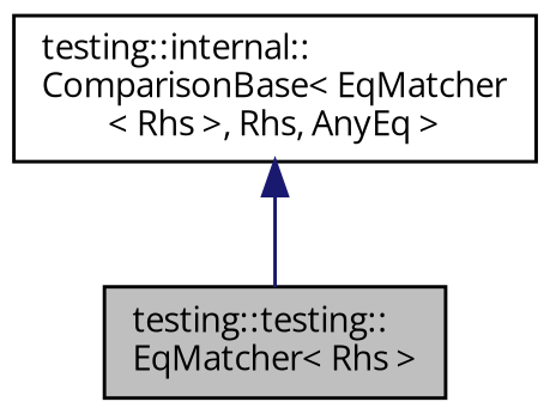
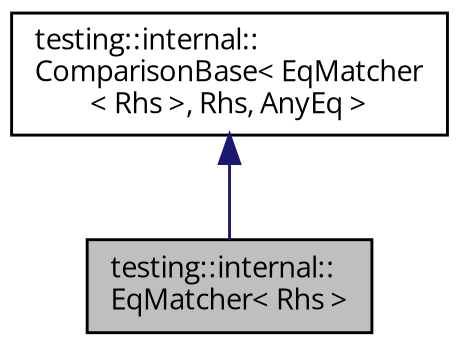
  digraph {
    fontname="Open Sans"
    node [color=black fontname="Open Sans" fontsize=10 shape=record style=filled]
-   n1 [fillcolor=grey75 fontcolor=black height=0.2 label="testing::testing::\lEqMatcher\< Rhs \>" width=0.4]
+   n1 [fillcolor=grey75 fontcolor=black height=0.2 label="testing::internal::\lEqMatcher\< Rhs \>" width=0.4]
    n2 [fillcolor=white height=0.2 label="testing::internal::\lComparisonBase\< EqMatcher\l\< Rhs \>, Rhs, AnyEq \>" width=0.4]
    n2 -> n1 [color=midnightblue dir=back fontname="Open Sans" fontsize=10 labelfontname=Helvetica labelfontsize=10 style=solid]
  }
